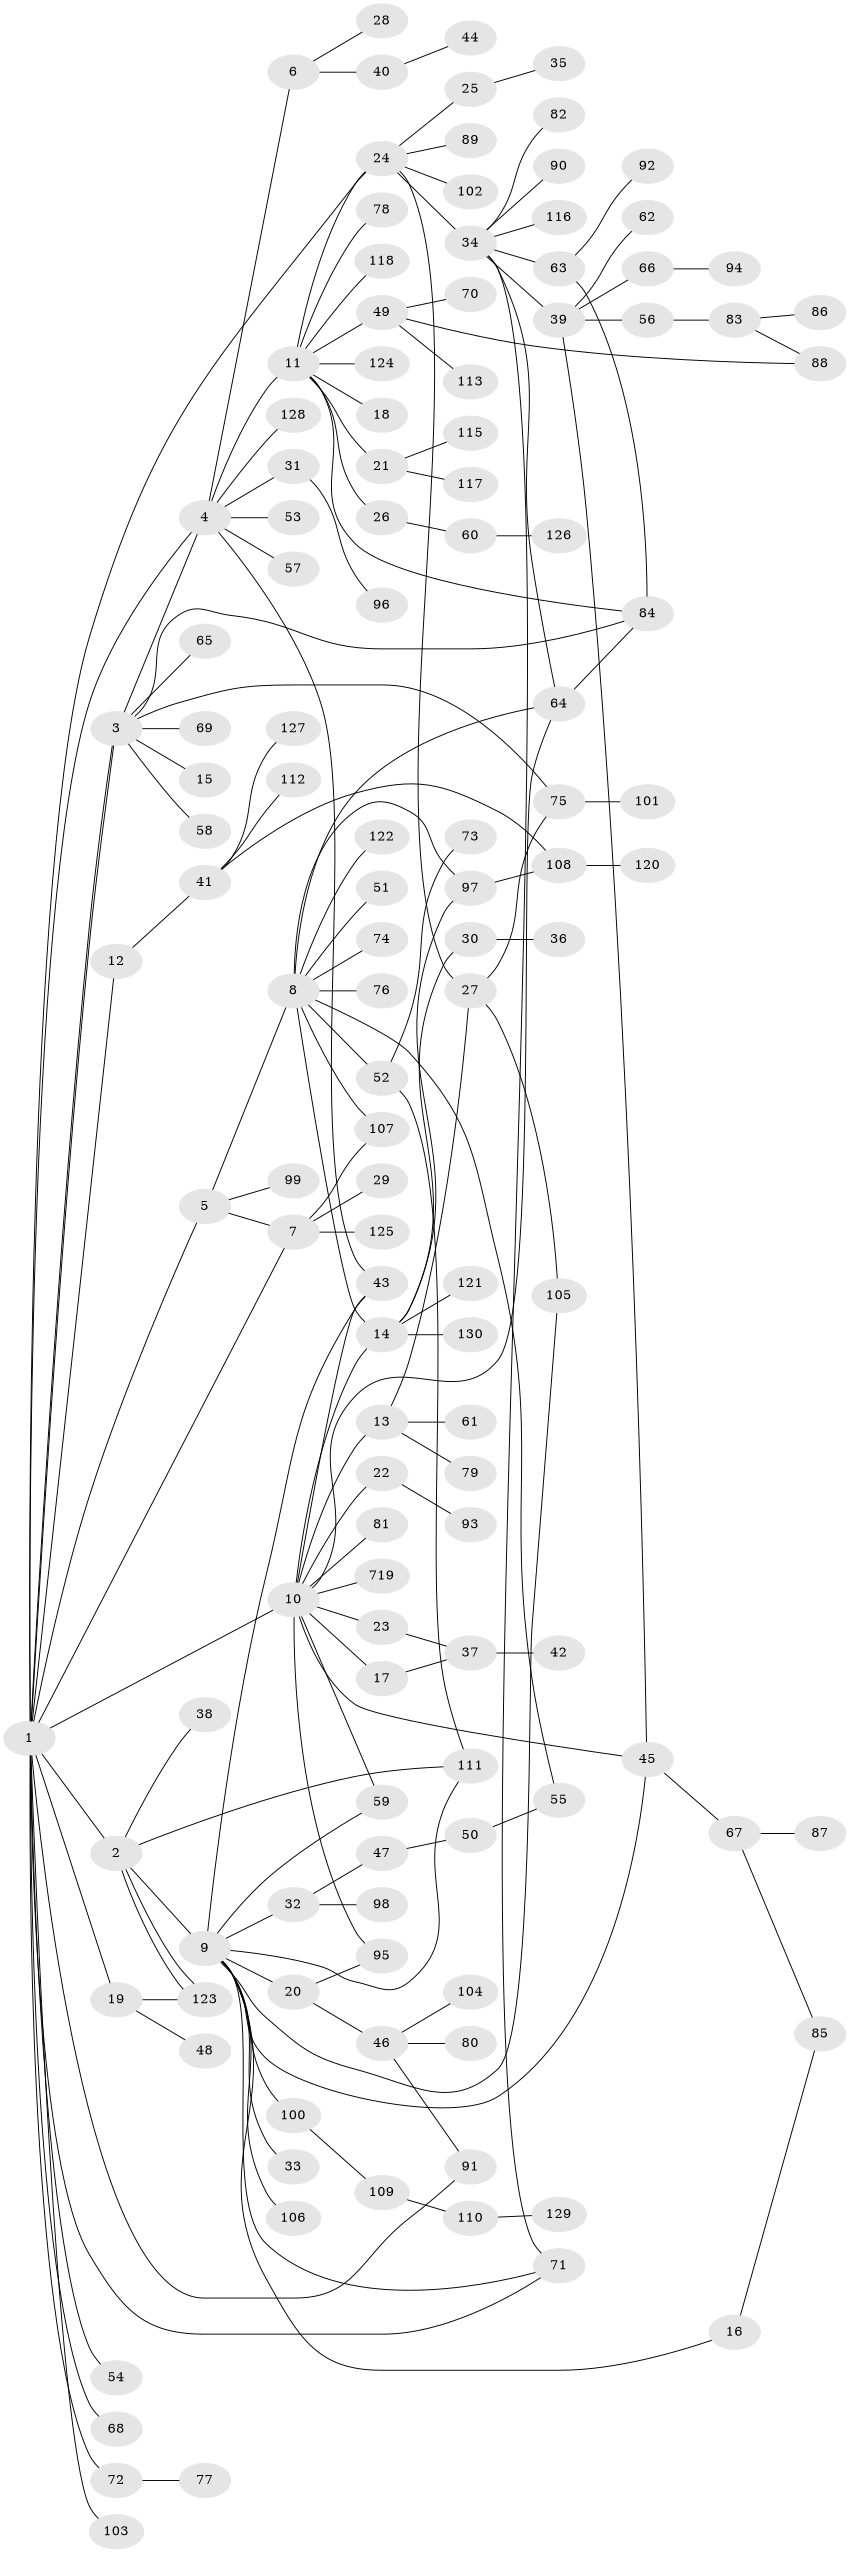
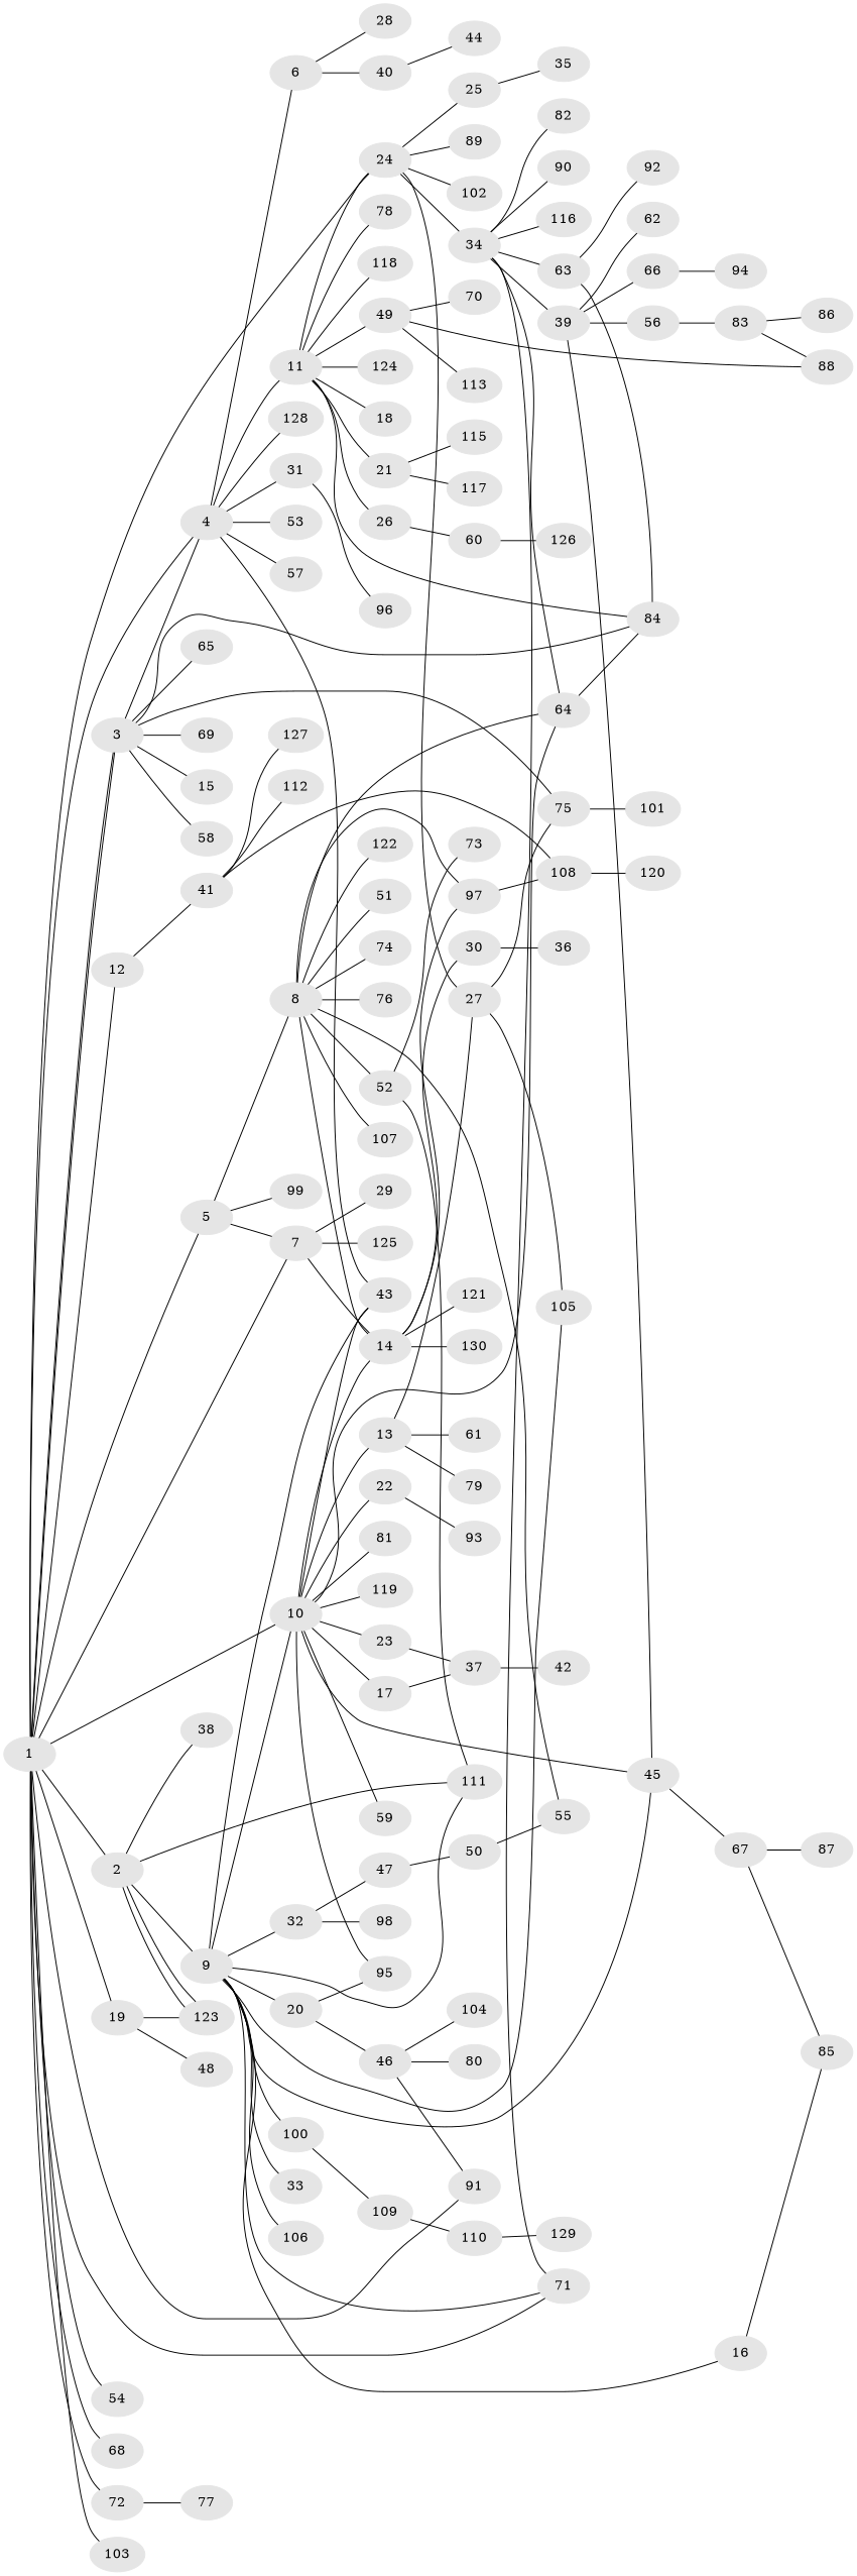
  graph {
    rankdir=LR
    node [color=gray90 style=filled]
    1
    2
    3
    4
    5
    7
    10
    12
    19
    24
    54
    68
    71
    72
    91
    103
    9
    38
    111
    123
    15
    58
    65
    69
    75
    84
    6
    11
    31
    43
    53
    57
    128
    8
    99
    14
    29
    125
    64
    45
    13
    17
    22
    23
    59
    81
    95
-   119 [label=719]
+   119
    41
    48
    27
    25
    34
    89
    102
    77
    16
    20
    32
    33
    100
    105
    106
    101
    28
    40
    18
    21
    26
    49
    78
    118
    124
    96
    51
    52
    55
    74
    76
    97
    107
    122
    44
    30
    121
    130
    73
    108
    85
    46
    47
    98
    67
    109
    61
    79
    37
    93
    115
    117
    60
    70
    88
    113
    112
    127
    36
    42
    80
    104
    35
    39
    63
    82
    90
    116
    126
    50
    56
    62
    66
    92
    83
    94
    120
    87
    86
    110
    129
    1 -- 2
    1 -- 3
    1 -- 3
    1 -- 4
    1 -- 5
    1 -- 7
    1 -- 10
    1 -- 12
    1 -- 19
    1 -- 24
    1 -- 54
    1 -- 68
    1 -- 71
    1 -- 72
    1 -- 91
    1 -- 103
    2 -- 9
    2 -- 38
    2 -- 111
    2 -- 123
    2 -- 123
    3 -- 4
    3 -- 15
    3 -- 58
    3 -- 65
    3 -- 69
    3 -- 75
    3 -- 84
    4 -- 6
    4 -- 11
    4 -- 31
    4 -- 43
    4 -- 53
    4 -- 57
    4 -- 128
    5 -- 7
    5 -- 8
    5 -- 99
-   7 -- 107
+   7 -- 14
    7 -- 29
    7 -- 125
    10 -- 43
    10 -- 14
    10 -- 64
    10 -- 45
    10 -- 13
    10 -- 17
    10 -- 22
    10 -- 23
    10 -- 59
    10 -- 81
    10 -- 95
    10 -- 119
    12 -- 41
    19 -- 123
    19 -- 48
    24 -- 27
    24 -- 25
    24 -- 34
    24 -- 89
    24 -- 102
    72 -- 77
-   9 -- 59
+   9 -- 10
    9 -- 71
    9 -- 111
    9 -- 43
    9 -- 45
    9 -- 16
    9 -- 20
    9 -- 32
    9 -- 33
    9 -- 100
    9 -- 105
    9 -- 106
    75 -- 101
    6 -- 28
    6 -- 40
    11 -- 24
    11 -- 84
    11 -- 18
    11 -- 21
    11 -- 26
    11 -- 49
    11 -- 78
    11 -- 118
    11 -- 124
    31 -- 96
    8 -- 14
    8 -- 64
    8 -- 51
    8 -- 52
    8 -- 55
    8 -- 74
    8 -- 76
    8 -- 97
    8 -- 107
    8 -- 122
    14 -- 97
    14 -- 30
    14 -- 121
    14 -- 130
    64 -- 84
    45 -- 67
    13 -- 27
    13 -- 61
    13 -- 79
    17 -- 37
    22 -- 93
    23 -- 37
    41 -- 108
    41 -- 112
    41 -- 127
    27 -- 75
    27 -- 105
    25 -- 35
    34 -- 71
    34 -- 64
    34 -- 39
    34 -- 63
    34 -- 82
    34 -- 90
    34 -- 116
    16 -- 85
    20 -- 95
    20 -- 46
    32 -- 47
    32 -- 98
    100 -- 109
    40 -- 44
    21 -- 115
    21 -- 117
    26 -- 60
    49 -- 70
    49 -- 88
    49 -- 113
    52 -- 111
    52 -- 73
    97 -- 108
    30 -- 36
    108 -- 120
    46 -- 91
    46 -- 80
    46 -- 104
    47 -- 50
    67 -- 85
    67 -- 87
    109 -- 110
    37 -- 42
    60 -- 126
    39 -- 45
    39 -- 56
    39 -- 62
    39 -- 66
    63 -- 84
    63 -- 92
    50 -- 55
    56 -- 83
    66 -- 94
    83 -- 88
    83 -- 86
    110 -- 129
  }
